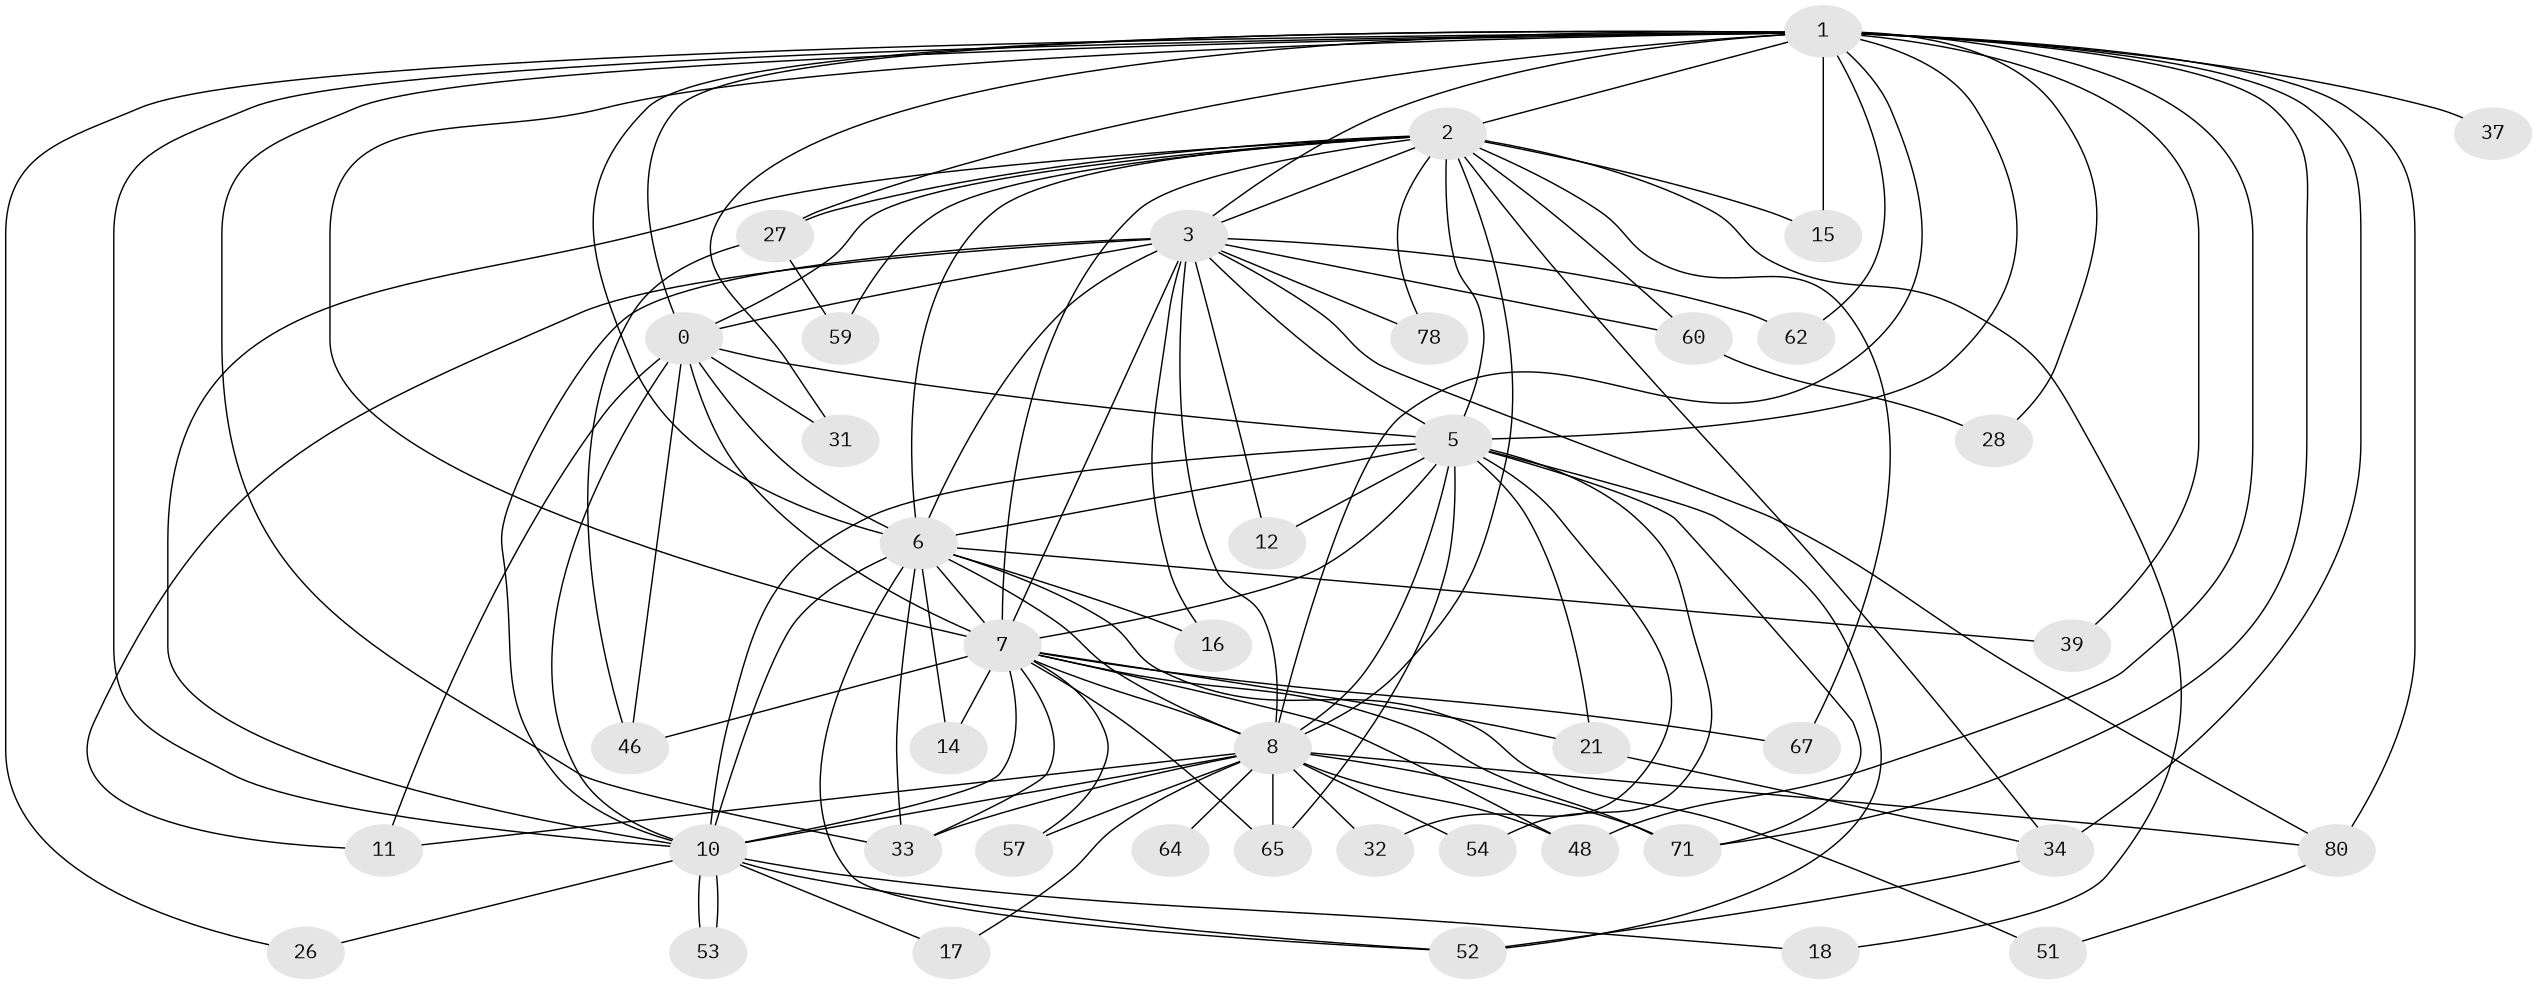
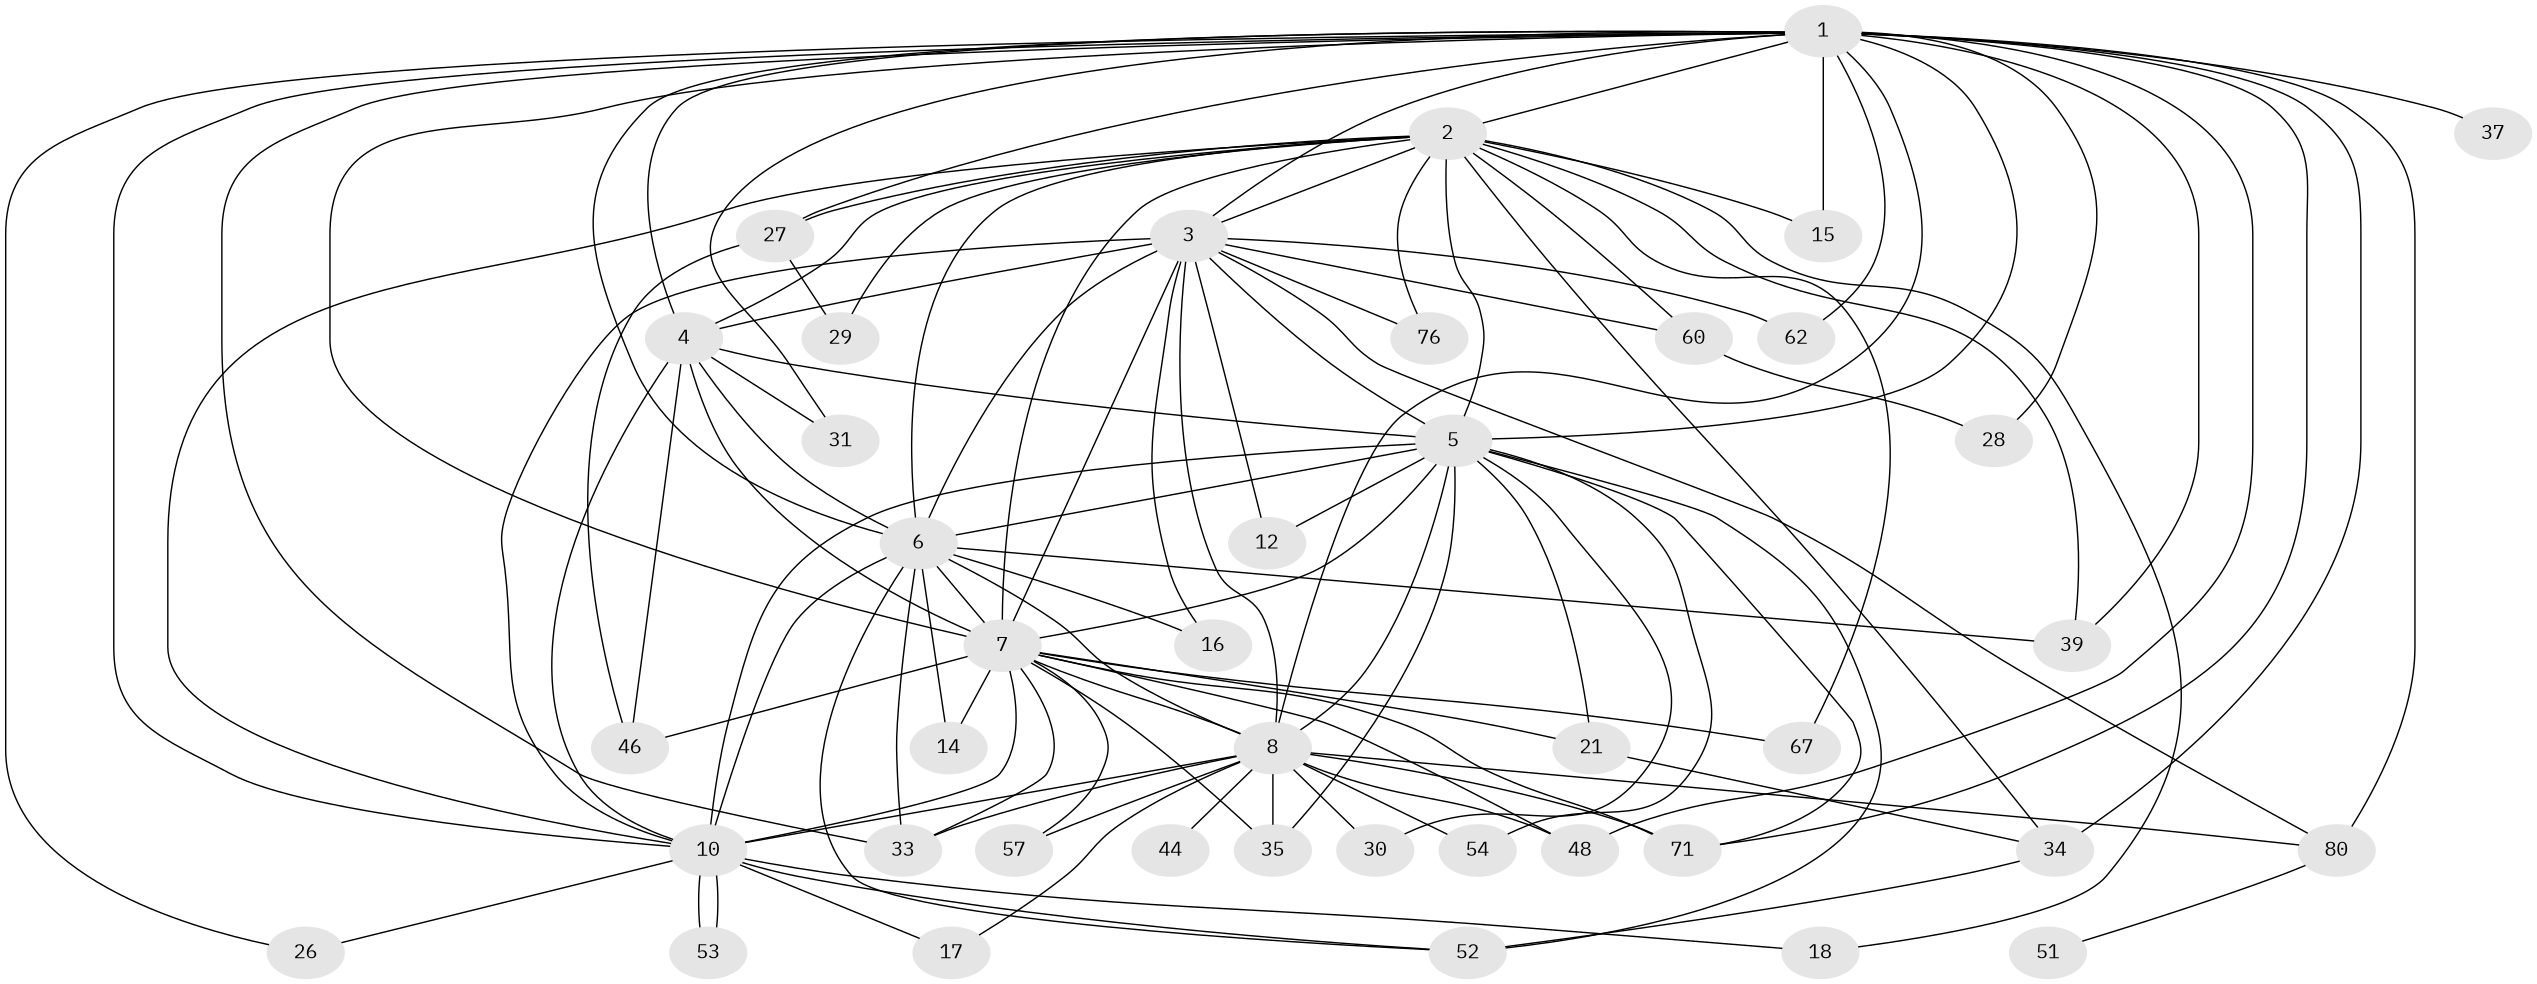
  graph {
    fontname="IBM Plex Mono"
    node [color=gray90 fontname="IBM Plex Mono" style=filled]
    edge [fontname="IBM Plex Mono"]
    1
    2
    3
-   4 [label=0]
+   4
    5
    6 [super="+59+84+13+41"]
    7 [super="+49"]
    8 [super="+21+79+40+9+45+42+36+55"]
    10 [super="+61+56+82+68+22+19"]
    15
    26
    27 [super="+65"]
    28
    31
    n15 [label=62]
    33 [super="+80"]
    34 [super="+70"]
    37
    39
    48 [super="+62"]
    n21 [label=80 super="+81"]
    71 [super="+74"]
    18
-   29 [label=59]
+   29
    60
    67
-   76 [label=78]
-   11
+   76
    12
    16
    46
    52 [super="+63"]
    n33 [label=21 super="+25"]
-   30 [label=32]
-   35 [super="+78" label=65]
+   30
+   35 [super="+78"]
    54 [super="+83+58"]
    14
    51
    57 [super="+85"]
    17
-   44 [label=64]
+   44
    53
    1 -- 2
    1 -- 3
    1 -- 4
    1 -- 5
    1 -- 6 [weight=4]
    1 -- 7
    1 -- 8 [weight=5]
    1 -- 10 [weight=2]
    1 -- 15
    1 -- 26
    1 -- 27
    1 -- 28
    1 -- 31
    1 -- n15
    1 -- 33
    1 -- 34
    1 -- 37
    1 -- 39
    1 -- 48
    1 -- n21
    1 -- 71
    2 -- 3
    2 -- 4
    2 -- 5
    2 -- 6 [weight=2]
    2 -- 7
-   2 -- 8 [weight=2]
+   2 -- 39 [weight=2]
    2 -- 10
    2 -- 15
    2 -- 27
    2 -- 34
    2 -- 18
    2 -- 29
    2 -- 60
    2 -- 67
    2 -- 76
    3 -- 4
    3 -- 5
    3 -- 6
    3 -- 7 [weight=2]
    3 -- 8 [weight=3]
    3 -- 10
    3 -- n15
    3 -- n21
    3 -- 60
    3 -- 76
-   3 -- 11
    3 -- 12
    3 -- 16
    4 -- 5
    4 -- 6
    4 -- 7
    4 -- 10 [weight=3]
    4 -- 31
-   4 -- 11
    4 -- 46
    5 -- 6
    5 -- 7
    5 -- 8 [weight=4]
    5 -- 10 [weight=4]
    5 -- 71
    5 -- 12
    5 -- 52
    5 -- n33 [weight=2]
    5 -- 30
    5 -- 35
    5 -- 54 [weight=2]
    6 -- 7 [weight=2]
    6 -- 8 [weight=4]
    6 -- 10
    6 -- 33
    6 -- 39
    6 -- 16
    6 -- 52
    6 -- 14
-   6 -- 51
    7 -- 8 [weight=3]
    7 -- 10
    7 -- 33
    7 -- 48
    7 -- 71
    7 -- 67
    7 -- 46
    7 -- n33
    7 -- 35
    7 -- 14
    7 -- 57
    8 -- 10 [weight=3]
    8 -- 33
    8 -- 48
    8 -- n21
    8 -- 71
-   8 -- 11
    8 -- 30
    8 -- 35
    8 -- 54 [weight=2]
    8 -- 57 [weight=2]
    8 -- 17
    8 -- 44
    10 -- 26
    10 -- 18
    10 -- 52
    10 -- 17
    10 -- 53
    10 -- 53
    27 -- 29
    27 -- 46
    34 -- 52
    n21 -- 51
    60 -- 28
    n33 -- 34
  }
